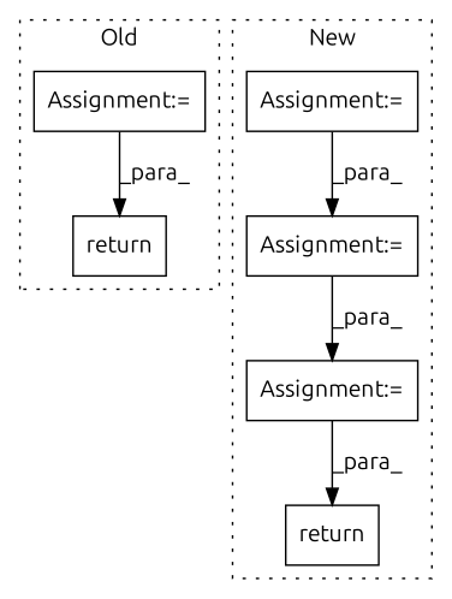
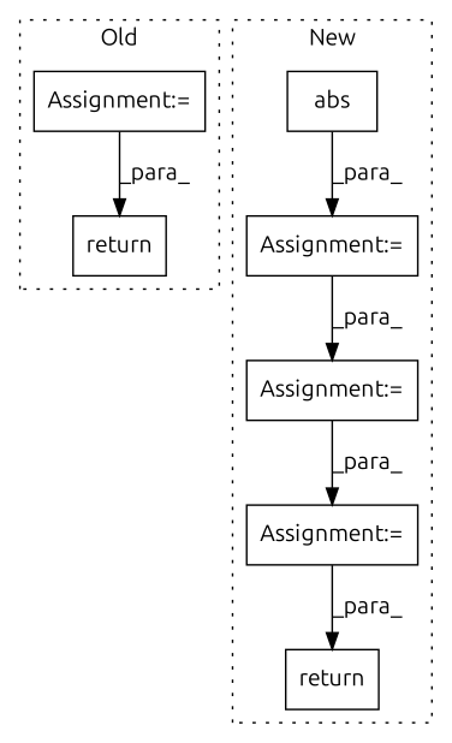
  digraph {
    fontname=Ubuntu
    node [a=7 l=1 shape=box fontname=Ubuntu]
    edge [fontname=Ubuntu]
    n1 [a=41 l=7 label=return s=4045]
    n2 [label="Assignment:=" s=3895]
+   n3 [a=32 l="4,1" label=abs s="4088,4143"]
    n4 [a=41 l=7 label=return s=4295]
    n5 [label="Assignment:=" s=4080]
    n6 [label="Assignment:=" s=4163]
    n7 [label="Assignment:=" s=4215]
    subgraph cluster_1 {
      label=Old
      style=dotted
      n1
      n2
    }
    subgraph cluster_2 {
      label=New
      style=dotted
+     n3
      n4
      n5
      n6
      n7
    }
    n2 -> n1 [label=_para_]
+   n3 -> n5 [label=_para_]
    n5 -> n6 [label=_para_]
    n6 -> n7 [label=_para_]
    n7 -> n4 [label=_para_]
  }
